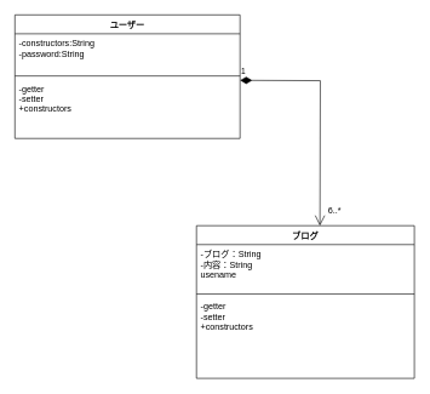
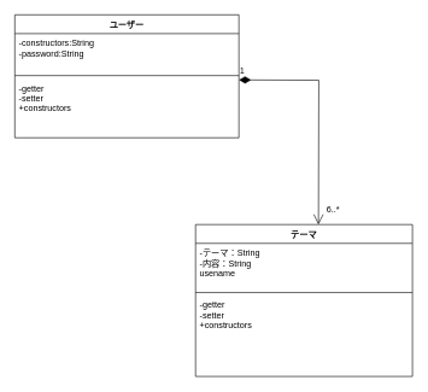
  <mxCell id="0" />
  <mxCell id="1" parent="0" />
  <mxCell id="2" value="ユーザー" style="swimlane;fontStyle=1;align=center;verticalAlign=top;childLayout=stackLayout;horizontal=1;startSize=26;horizontalStack=0;resizeParent=1;resizeParentMax=0;resizeLast=0;collapsible=1;marginBottom=0;fillColor=none;" parent="1" vertex="1"><mxGeometry x="20" y="20" width="310" height="170" as="geometry"><mxRectangle x="60" y="30" width="90" height="30" as="alternateBounds" /></mxGeometry></mxCell>
  <mxCell id="3" value="-constructors:String&#10;-password:String&#10;" style="text;strokeColor=none;fillColor=none;align=left;verticalAlign=top;spacingLeft=4;spacingRight=4;overflow=hidden;rotatable=0;points=[[0,0.5],[1,0.5]];portConstraint=eastwest;" parent="2" vertex="1"><mxGeometry y="26" width="310" height="54" as="geometry" /></mxCell>
  <mxCell id="4" value="" style="line;strokeWidth=1;fillColor=none;align=left;verticalAlign=middle;spacingTop=-1;spacingLeft=3;spacingRight=3;rotatable=0;labelPosition=right;points=[];portConstraint=eastwest;" parent="2" vertex="1"><mxGeometry y="80" width="310" height="8" as="geometry" /></mxCell>
  <mxCell id="5" value="-getter&#10;-setter&#10;+constructors" style="text;strokeColor=none;fillColor=none;align=left;verticalAlign=top;spacingLeft=4;spacingRight=4;overflow=hidden;rotatable=0;points=[[0,0.5],[1,0.5]];portConstraint=eastwest;" parent="2" vertex="1"><mxGeometry y="88" width="310" height="82" as="geometry" /></mxCell>
  <mxCell id="6" value="1" style="endArrow=open;html=1;endSize=12;startArrow=diamondThin;startSize=14;startFill=1;edgeStyle=orthogonalEdgeStyle;align=left;verticalAlign=bottom;rounded=0;" parent="1" edge="1"><mxGeometry x="-1" y="3" relative="1" as="geometry"><mxPoint x="330" y="110" as="sourcePoint" /><mxPoint x="440" y="310" as="targetPoint" /></mxGeometry></mxCell>
  <mxCell id="7" value="6..*" style="text;html=1;align=center;verticalAlign=middle;resizable=0;points=[];autosize=1;strokeColor=none;fillColor=none;" parent="1" vertex="1"><mxGeometry x="440" y="275" width="40" height="30" as="geometry" /></mxCell>
- <mxCell id="8" value="ブログ" style="swimlane;fontStyle=1;align=center;verticalAlign=top;childLayout=stackLayout;horizontal=1;startSize=26;horizontalStack=0;resizeParent=1;resizeParentMax=0;resizeLast=0;collapsible=1;marginBottom=0;fillColor=none;" parent="1" vertex="1"><mxGeometry x="270" y="310" width="300" height="210" as="geometry" /></mxCell>
- <mxCell id="9" value="-ブログ：String&#10;-内容：String&#10;usename" style="text;strokeColor=none;fillColor=none;align=left;verticalAlign=top;spacingLeft=4;spacingRight=4;overflow=hidden;rotatable=0;points=[[0,0.5],[1,0.5]];portConstraint=eastwest;" parent="8" vertex="1"><mxGeometry y="26" width="300" height="64" as="geometry" /></mxCell>
+ <mxCell id="8" value="テーマ" style="swimlane;fontStyle=1;align=center;verticalAlign=top;childLayout=stackLayout;horizontal=1;startSize=26;horizontalStack=0;resizeParent=1;resizeParentMax=0;resizeLast=0;collapsible=1;marginBottom=0;fillColor=none;" parent="1" vertex="1"><mxGeometry x="270" y="310" width="300" height="210" as="geometry" /></mxCell>
+ <mxCell id="9" value="-テーマ：String&#10;-内容：String&#10;usename" style="text;strokeColor=none;fillColor=none;align=left;verticalAlign=top;spacingLeft=4;spacingRight=4;overflow=hidden;rotatable=0;points=[[0,0.5],[1,0.5]];portConstraint=eastwest;" parent="8" vertex="1"><mxGeometry y="26" width="300" height="64" as="geometry" /></mxCell>
  <mxCell id="10" value="" style="line;strokeWidth=1;fillColor=none;align=left;verticalAlign=middle;spacingTop=-1;spacingLeft=3;spacingRight=3;rotatable=0;labelPosition=right;points=[];portConstraint=eastwest;" parent="8" vertex="1"><mxGeometry y="90" width="300" height="8" as="geometry" /></mxCell>
  <mxCell id="11" value="-getter&#10;-setter&#10;+constructors" style="text;strokeColor=none;fillColor=none;align=left;verticalAlign=top;spacingLeft=4;spacingRight=4;overflow=hidden;rotatable=0;points=[[0,0.5],[1,0.5]];portConstraint=eastwest;" parent="8" vertex="1"><mxGeometry y="98" width="300" height="112" as="geometry" /></mxCell>
